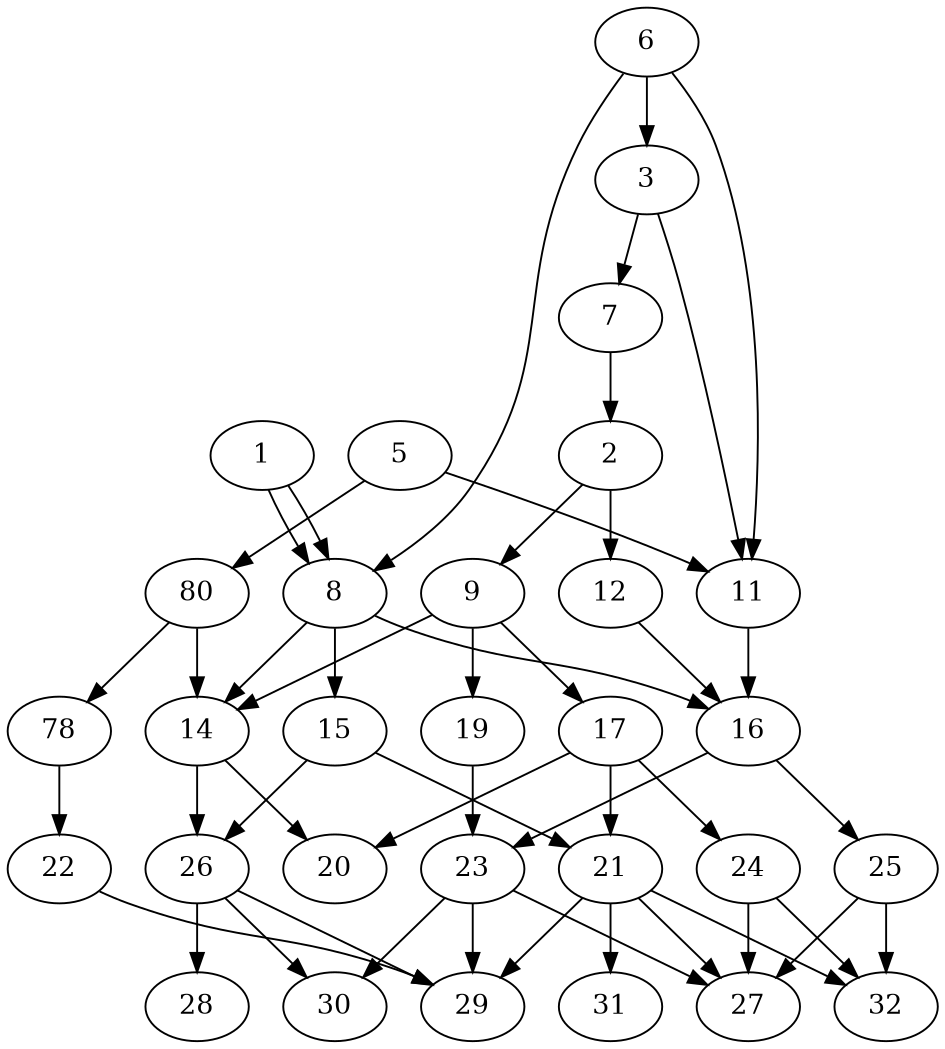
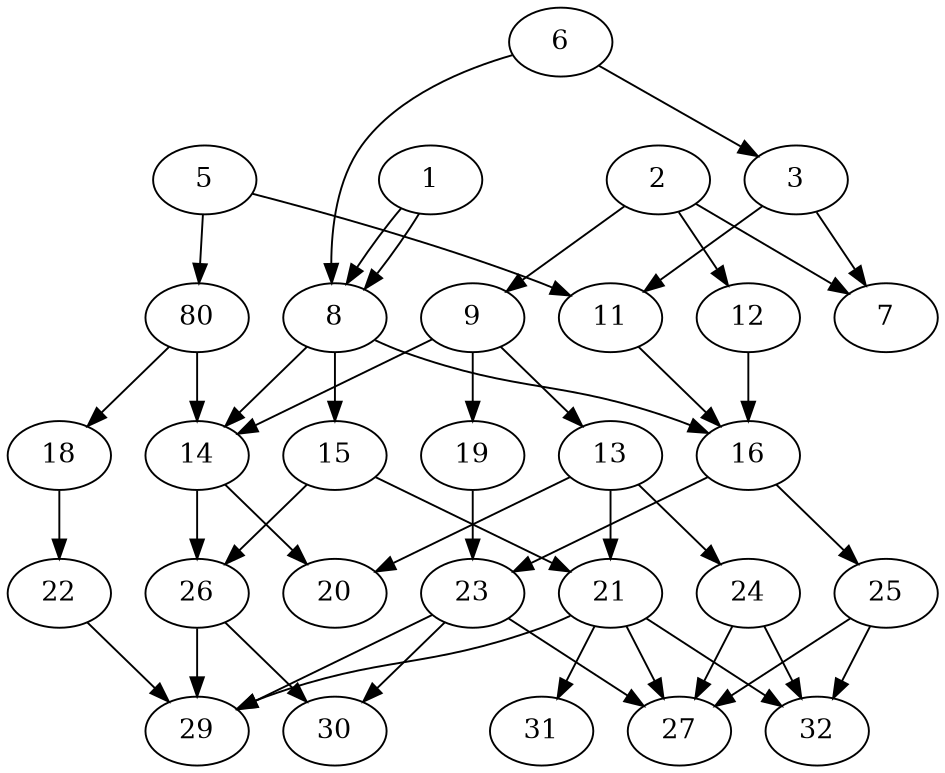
  digraph {
    node [alpha=0.11]
    1 [alpha=0.03 expect_size=112519866753220608]
    8 [alpha=0.05 expect_size=1538302211060490]
    14 [alpha=0.13 expect_size=513275421986292864]
    15 [alpha=0.03 expect_size=12995524554118504]
    16 [alpha=0.07 expect_size=181554620429244563456]
    20 [alpha=0.18 expect_size=159096724937303392256]
    26 [alpha=0.06 expect_size=8694236262170624000]
    21 [alpha=0.08 expect_size=3671300803137957]
    25 [alpha=0.01 expect_size=106857656777681968]
    23 [alpha=0.08 expect_size=66907738667483136000]
    2 [alpha=0.09 expect_size=3944925446028288]
    7 [alpha=0.19 expect_size=79647178438736096]
    9 [alpha=0.02 expect_size=44313407681586003968]
    12 [alpha=0.19 expect_size=351814539948196736]
-   17 [alpha=0.19 expect_size=96392860274461440]
+   17 [alpha=0.19 expect_size=96392860274461440 label=13]
    19 [alpha=0.01 expect_size=3244058274461383]
    24 [alpha=0.04 expect_size=10687859513114980]
    3 [expect_size=191989668745895215104]
    11 [alpha=0.18 expect_size=429473196172269]
    5 [expect_size=603709553272225408]
    n21 [alpha=0.10 expect_size=218508714061221888 label=80]
-   18 [alpha=0.10 expect_size=26777817641675952 label=78]
+   18 [alpha=0.10 expect_size=26777817641675952]
    22 [alpha=0.05 expect_size=20492701939905069056]
    6 [alpha=0.12 expect_size=1558198904035072]
    27 [alpha=0.17 expect_size=217552978444288000]
    32 [alpha=0.05 expect_size=5908122408724891]
    29 [alpha=0.03 expect_size=188278374587460352]
    30 [expect_size=261793953353020997632]
-   28 [expect_size=6847535394707497]
    31 [alpha=0.10 expect_size=7511715810852620]
    1 -> 8
    1 -> 8
    8 -> 14
    8 -> 15
    8 -> 16
    14 -> 20
    14 -> 26
    15 -> 26
    15 -> 21
    16 -> 25
    16 -> 23
    26 -> 29
    26 -> 30
-   26 -> 28
    21 -> 27
    21 -> 32
    21 -> 29
    21 -> 31
    25 -> 27
    25 -> 32
    23 -> 27
    23 -> 29
    23 -> 30
-   7 -> 2
+   2 -> 7
    2 -> 9
    2 -> 12
    9 -> 14
    9 -> 17
    9 -> 19
    12 -> 16
    17 -> 20
    17 -> 21
    17 -> 24
    19 -> 23
    24 -> 27
    24 -> 32
    3 -> 7
    3 -> 11
    11 -> 16
    5 -> 11
    5 -> n21
    n21 -> 14
    n21 -> 18
    18 -> 22
    22 -> 29
    6 -> 8
    6 -> 3
-   6 -> 11
  }
